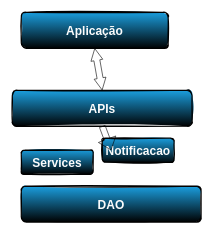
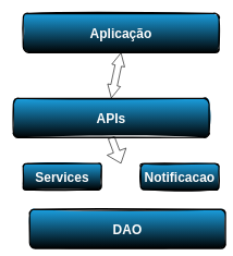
  <mxCell id="0" />
  <mxCell id="1" parent="0" />
- <mxCell id="2" value="&lt;font size=&quot;1&quot; color=&quot;#fcfcfc&quot;&gt;&lt;b style=&quot;font-size: 20px;&quot;&gt;Aplicação&lt;/b&gt;&lt;/font&gt;" style="rounded=1;whiteSpace=wrap;html=1;strokeWidth=2;fillWeight=4;hachureGap=8;hachureAngle=45;fillColor=#1ba1e2;sketch=1;gradientColor=default;" vertex="1" parent="1"><mxGeometry x="35" y="20" width="245" height="60" as="geometry" /></mxCell>
+ <mxCell id="2" value="&lt;font size=&quot;1&quot; color=&quot;#fcfcfc&quot;&gt;&lt;b style=&quot;font-size: 20px;&quot;&gt;Aplicação&lt;/b&gt;&lt;/font&gt;" style="rounded=1;whiteSpace=wrap;html=1;strokeWidth=2;fillWeight=4;hachureGap=8;hachureAngle=45;fillColor=#1ba1e2;sketch=1;gradientColor=default;" vertex="1" parent="1"><mxGeometry x="35" y="20" width="300" height="60" as="geometry" /></mxCell>
  <mxCell id="3" value="&lt;font size=&quot;1&quot; color=&quot;#fcfcfc&quot;&gt;&lt;b style=&quot;font-size: 20px;&quot;&gt;APIs&lt;/b&gt;&lt;/font&gt;" style="rounded=1;whiteSpace=wrap;html=1;strokeWidth=2;fillWeight=4;hachureGap=8;hachureAngle=45;fillColor=#1ba1e2;sketch=1;gradientColor=default;" vertex="1" parent="1"><mxGeometry x="20" y="150" width="300" height="60" as="geometry" /></mxCell>
- <mxCell id="4" value="&lt;font size=&quot;1&quot; color=&quot;#fcfcfc&quot;&gt;&lt;b style=&quot;font-size: 20px;&quot;&gt;DAO&lt;/b&gt;&lt;/font&gt;" style="rounded=1;whiteSpace=wrap;html=1;strokeWidth=2;fillWeight=4;hachureGap=8;hachureAngle=45;fillColor=#1ba1e2;sketch=1;gradientColor=default;" vertex="1" parent="1"><mxGeometry x="35" y="310" width="300" height="60" as="geometry" /></mxCell>
+ <mxCell id="4" value="&lt;font size=&quot;1&quot; color=&quot;#fcfcfc&quot;&gt;&lt;b style=&quot;font-size: 20px;&quot;&gt;DAO&lt;/b&gt;&lt;/font&gt;" style="rounded=1;whiteSpace=wrap;html=1;strokeWidth=2;fillWeight=4;hachureGap=8;hachureAngle=45;fillColor=#1ba1e2;sketch=1;gradientColor=default;" vertex="1" parent="1"><mxGeometry x="45" y="320" width="300" height="60" as="geometry" /></mxCell>
  <mxCell id="5" value="&lt;font color=&quot;#fcfcfc&quot;&gt;&lt;span style=&quot;font-size: 20px;&quot;&gt;&lt;b&gt;Services&lt;/b&gt;&lt;/span&gt;&lt;/font&gt;" style="rounded=1;whiteSpace=wrap;html=1;strokeWidth=2;fillWeight=4;hachureGap=8;hachureAngle=45;fillColor=#1ba1e2;sketch=1;gradientColor=default;" vertex="1" parent="1"><mxGeometry x="35" y="250" width="120" height="40" as="geometry" /></mxCell>
- <mxCell id="6" value="&lt;font color=&quot;#fcfcfc&quot;&gt;&lt;span style=&quot;font-size: 20px;&quot;&gt;&lt;b&gt;Notificacao&lt;/b&gt;&lt;/span&gt;&lt;/font&gt;" style="rounded=1;whiteSpace=wrap;html=1;strokeWidth=2;fillWeight=4;hachureGap=8;hachureAngle=45;fillColor=#1ba1e2;sketch=1;gradientColor=default;" vertex="1" parent="1"><mxGeometry x="170" y="230" width="120" height="40" as="geometry" /></mxCell>
+ <mxCell id="6" value="&lt;font color=&quot;#fcfcfc&quot;&gt;&lt;span style=&quot;font-size: 20px;&quot;&gt;&lt;b&gt;Notificacao&lt;/b&gt;&lt;/span&gt;&lt;/font&gt;" style="rounded=1;whiteSpace=wrap;html=1;strokeWidth=2;fillWeight=4;hachureGap=8;hachureAngle=45;fillColor=#1ba1e2;sketch=1;gradientColor=default;" vertex="1" parent="1"><mxGeometry x="215" y="250" width="120" height="40" as="geometry" /></mxCell>
  <mxCell id="7" value="" style="shape=flexArrow;endArrow=classic;startArrow=classic;html=1;rounded=0;entryX=0.5;entryY=1;entryDx=0;entryDy=0;exitX=0.5;exitY=0;exitDx=0;exitDy=0;startWidth=9;startSize=6.3;endWidth=9;endSize=6.3;" edge="1" parent="1" source="3" target="2"><mxGeometry width="100" height="100" relative="1" as="geometry"><mxPoint x="135" y="210" as="sourcePoint" /><mxPoint x="235" y="110" as="targetPoint" /></mxGeometry></mxCell>
  <mxCell id="8" value="" style="shape=flexArrow;endArrow=classic;html=1;rounded=0;exitX=0.5;exitY=1;exitDx=0;exitDy=0;" edge="1" parent="1" source="3"><mxGeometry width="50" height="50" relative="1" as="geometry"><mxPoint x="175" y="250" as="sourcePoint" /><mxPoint x="185" y="250" as="targetPoint" /></mxGeometry></mxCell>
